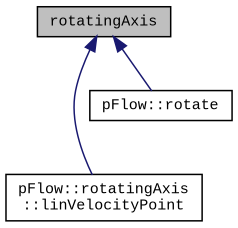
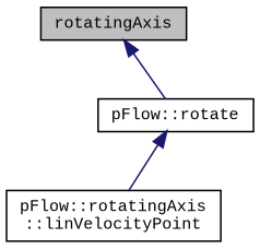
  digraph {
    fontname="Liberation Mono"
    rankdir=TB
    node [color=black fillcolor=white fontname="Liberation Mono" fontsize=10 shape=record style=filled]
    edge [color=midnightblue dir=back fontname="Liberation Mono" fontsize=10 labelfontname=Helvetica labelfontsize=10 style=solid]
    n1 [fillcolor=grey75 fontcolor=black height=0.2 label=rotatingAxis width=0.4]
    n2 [height=0.2 label="pFlow::rotatingAxis\l::linVelocityPoint" width=0.4]
    n3 [height=0.2 label="pFlow::rotate" width=0.4]
-   n1 -> n2
+   n3 -> n2
    n1 -> n3
  }
